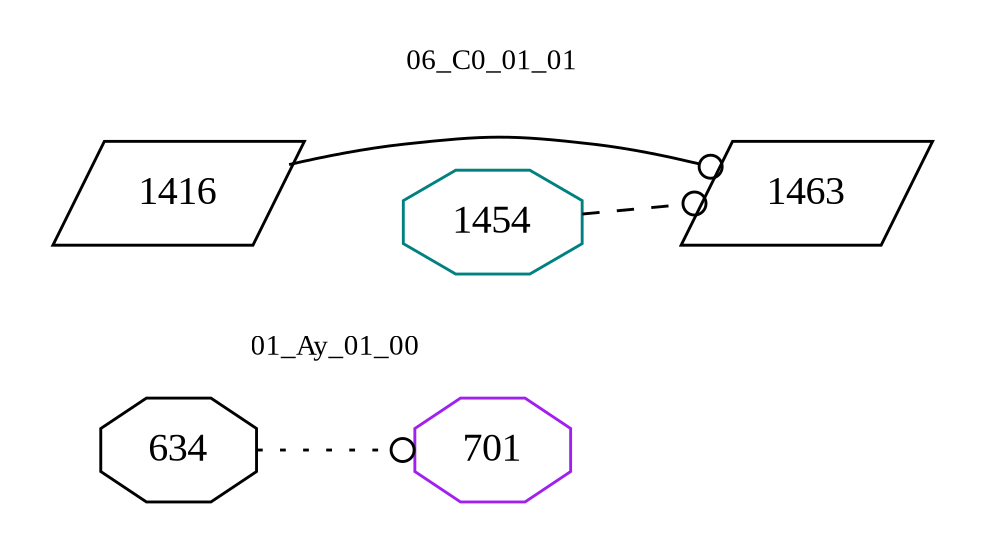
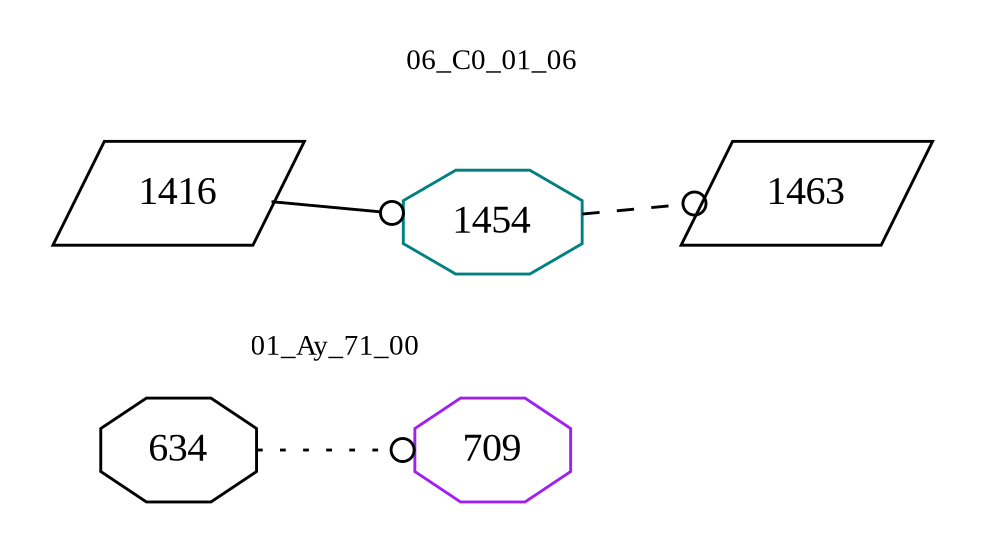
  digraph {
    fontname="Liberation Serif"
    rankdir=LR
    node [color=black fontname="Liberation Serif" shape=octagon]
    edge [arrowhead=odot color=black fontname="Liberation Serif"]
    n1 [label=634]
-   n2 [color=purple label=701]
+   n2 [color=purple label=709]
    n3 [label=1416 shape=parallelogram]
    n4 [color=teal label=1454]
    n5 [label=1463 shape=parallelogram]
    subgraph cluster_1 {
      color=white
      fontsize=10
-     label="01_Ay_01_00"
+     label="01_Ay_71_00"
      n1
      n2
    }
    subgraph cluster_2 {
      color=white
      fontsize=10
-     label="06_C0_01_01"
+     label="06_C0_01_06"
      n3
      n4
      n5
    }
    n1 -> n2 [style=dotted]
-   n3 -> n5 [style=solid]
+   n3 -> n4 [style=solid]
    n4 -> n5 [style=dashed]
  }
